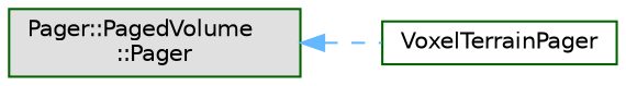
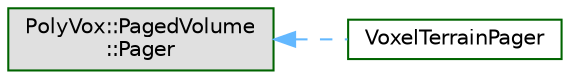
  digraph {
    rankdir=LR
    node [color=darkgreen fontname=Helvetica fontsize=10 shape=box style=filled]
-   n1 [fillcolor="#E0E0E0" height=0.2 label="Pager::PagedVolume\l::Pager" width=0.4]
+   n1 [fillcolor="#E0E0E0" height=0.2 label="PolyVox::PagedVolume\l::Pager" width=0.4]
    n2 [fillcolor=white height=0.2 label=VoxelTerrainPager width=0.4]
    n1 -> n2 [color=steelblue1 dir=back fontname=Helvetica fontsize=10 labelfontname=Helvetica labelfontsize=10 style=dashed]
  }
